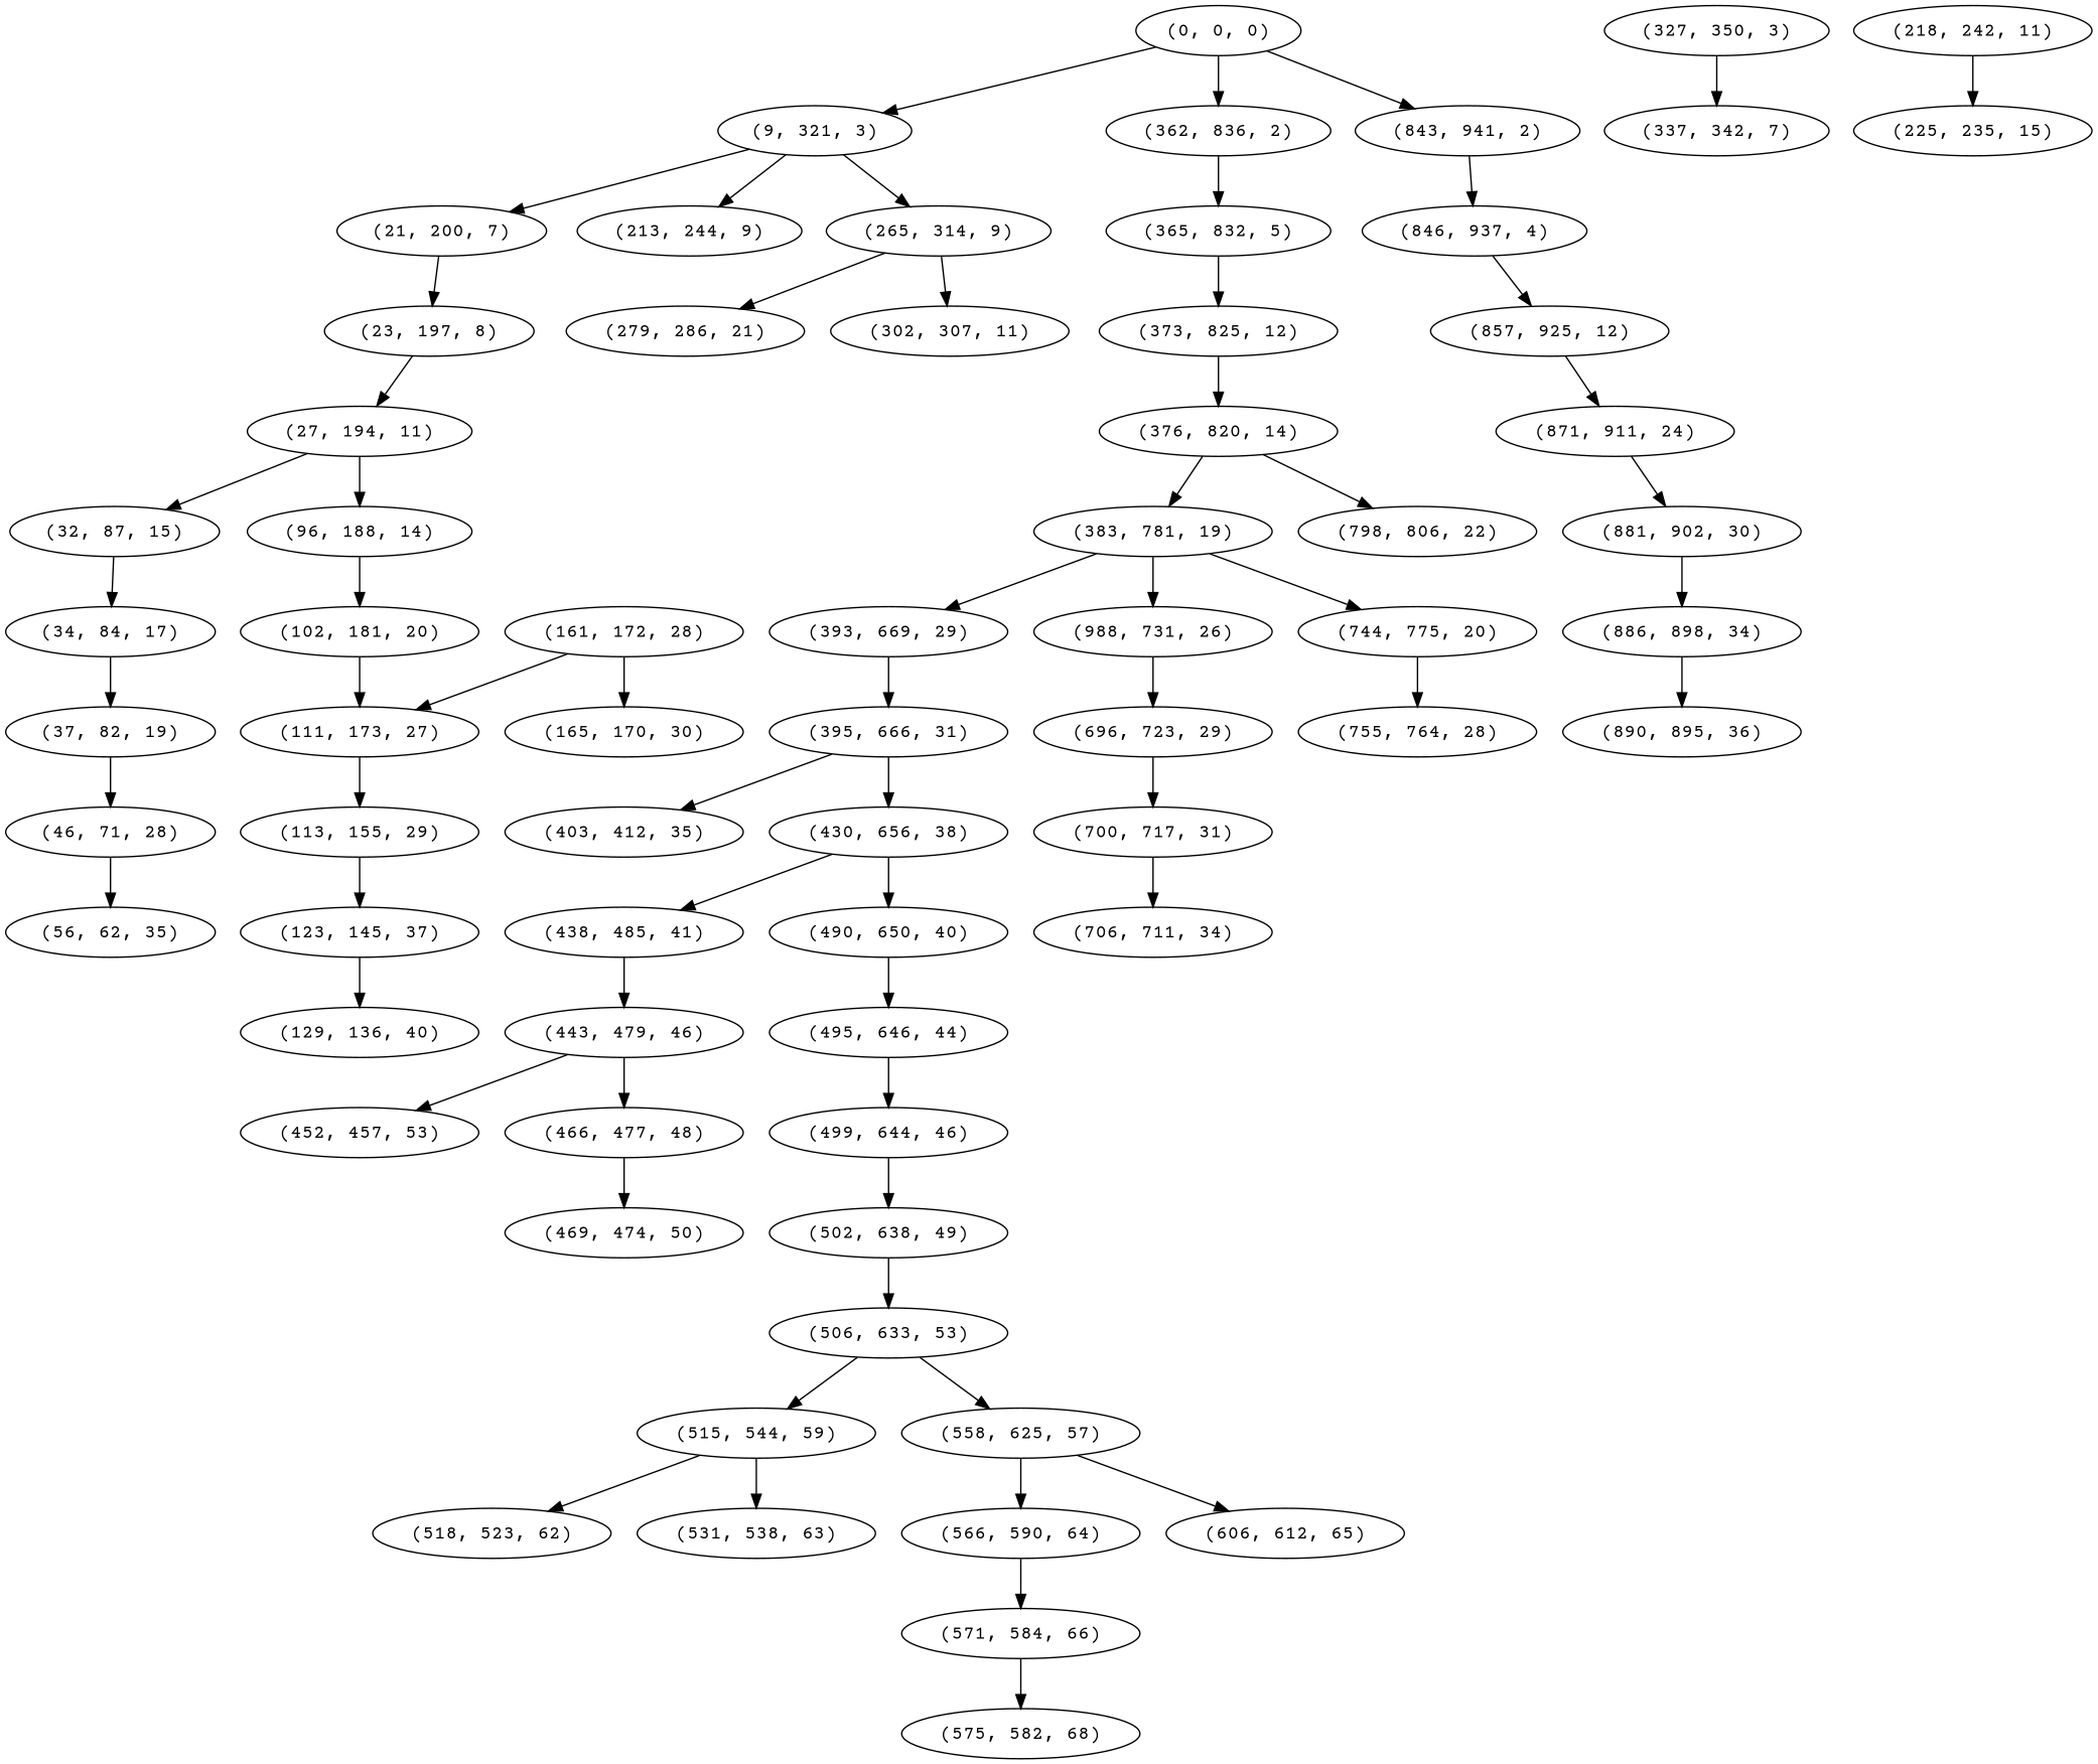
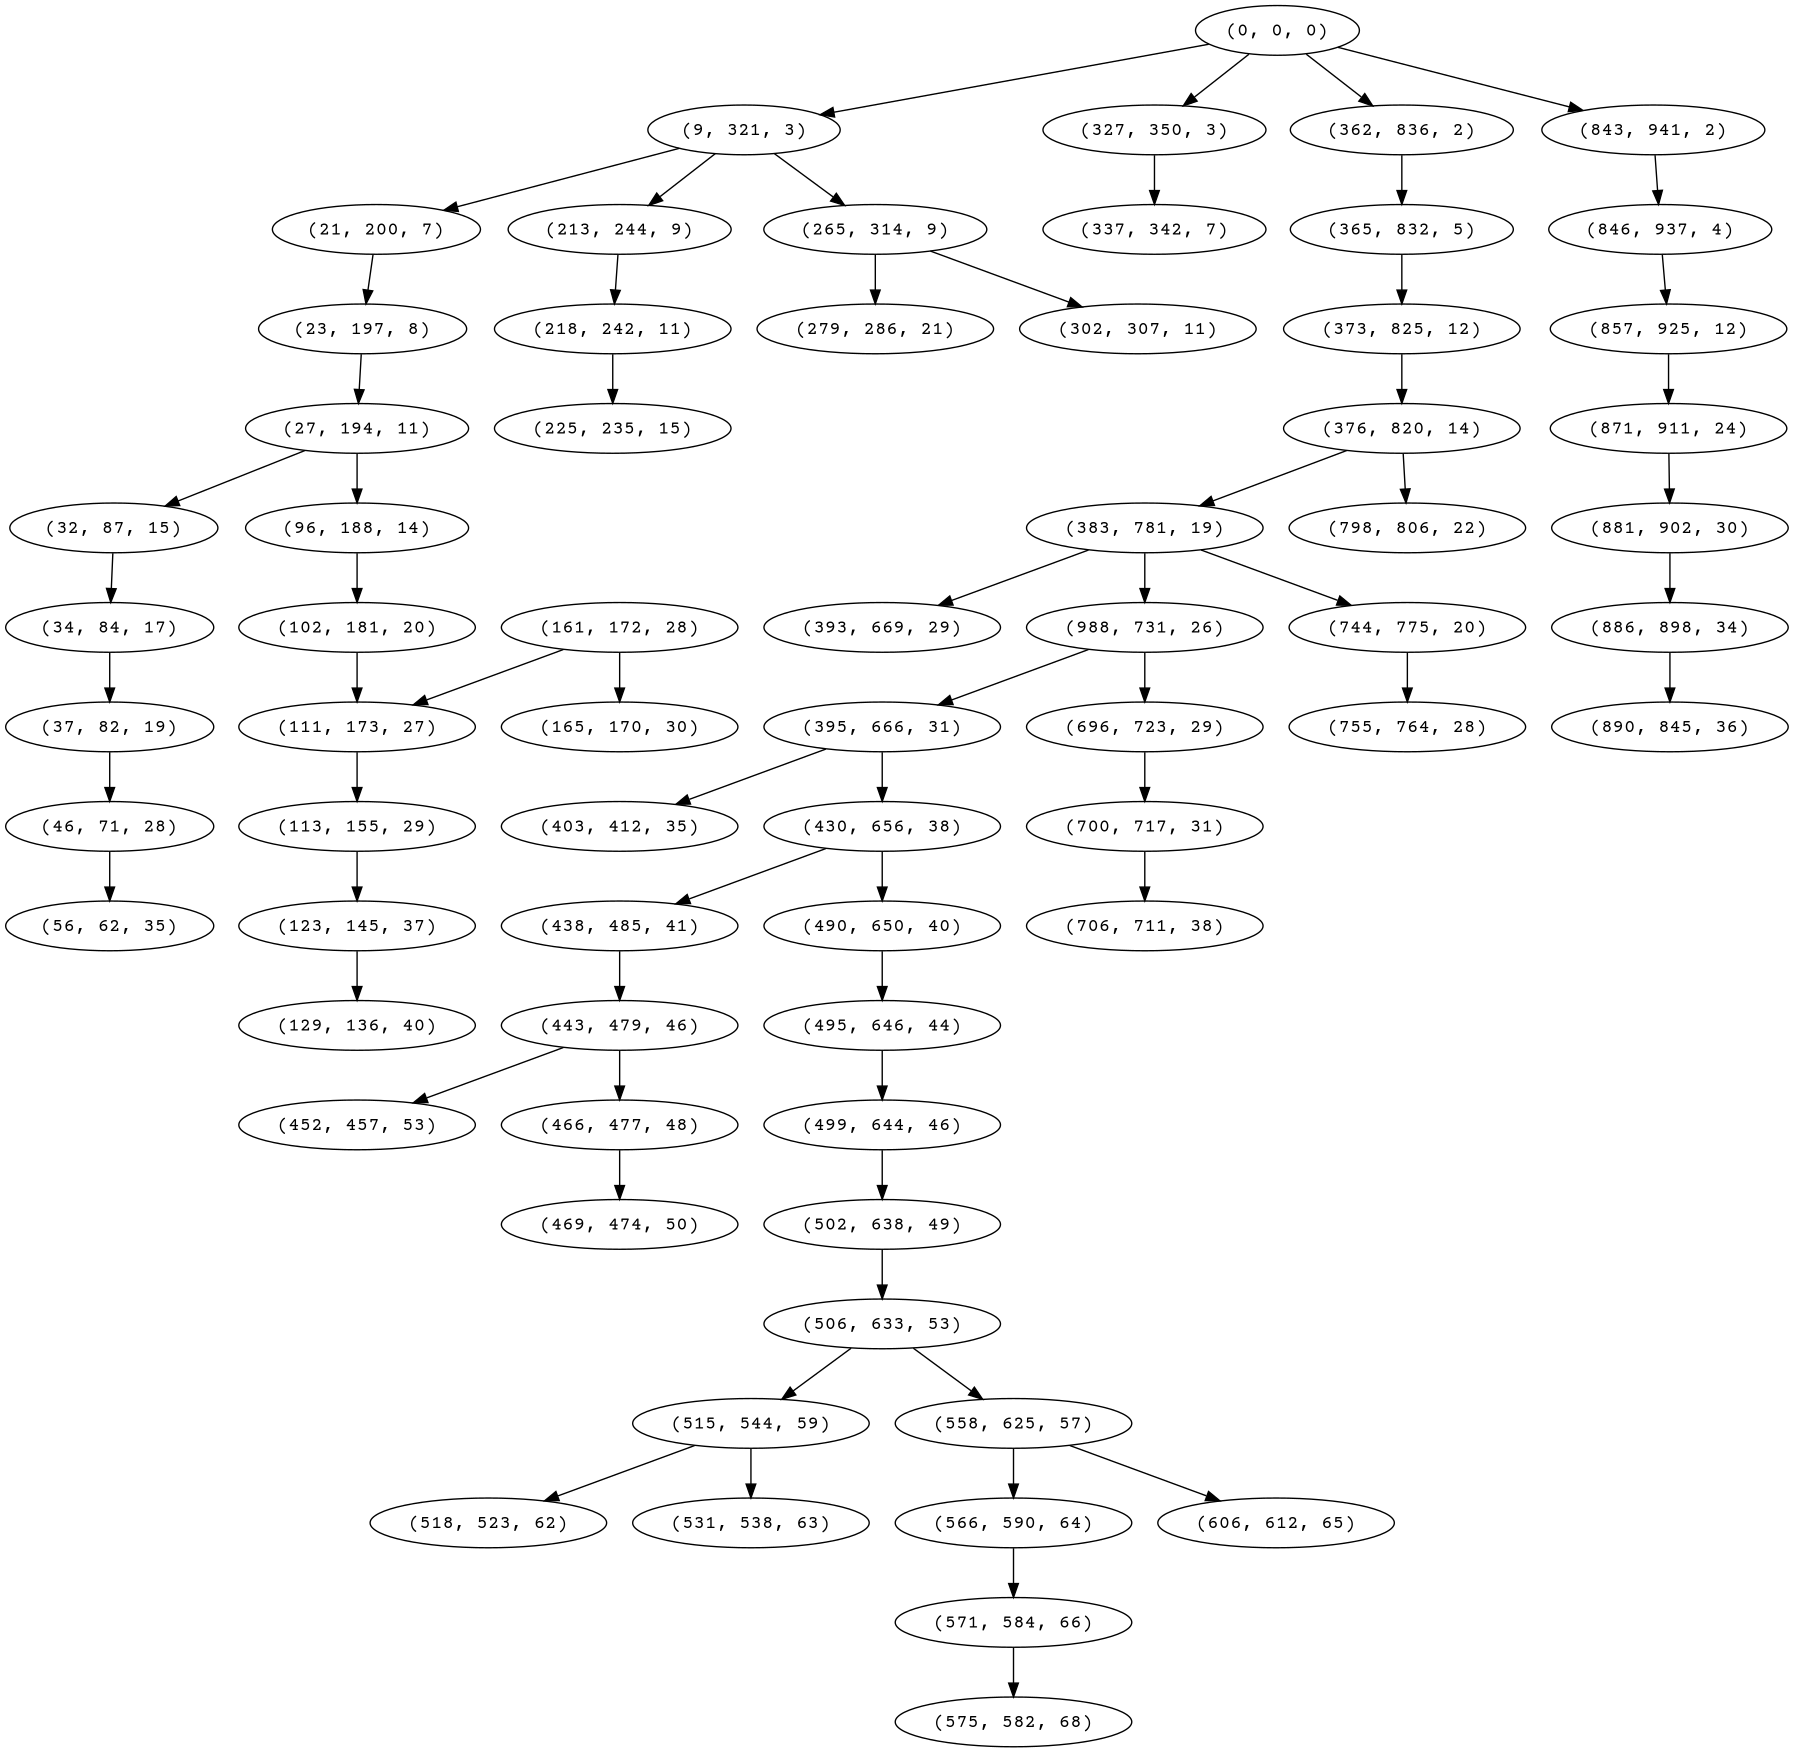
  digraph {
    fontname="Courier Prime"
    node [fontname="Courier Prime"]
    edge [fontname="Courier Prime"]
    "(0, 0, 0)"
    "(9, 321, 3)"
    "(327, 350, 3)"
    "(362, 836, 2)"
    "(843, 941, 2)"
    "(21, 200, 7)"
    "(213, 244, 9)"
    "(265, 314, 9)"
    "(337, 342, 7)"
    "(365, 832, 5)"
    "(846, 937, 4)"
    "(23, 197, 8)"
    "(218, 242, 11)"
    "(279, 286, 21)"
    "(302, 307, 11)"
    "(27, 194, 11)"
    "(32, 87, 15)"
    "(96, 188, 14)"
    "(34, 84, 17)"
    "(102, 181, 20)"
    "(37, 82, 19)"
    "(46, 71, 28)"
    "(56, 62, 35)"
    "(111, 173, 27)"
    "(113, 155, 29)"
    "(123, 145, 37)"
    "(161, 172, 28)"
    "(165, 170, 30)"
    "(129, 136, 40)"
    "(225, 235, 15)"
    "(373, 825, 12)"
    "(376, 820, 14)"
    "(383, 781, 19)"
    "(798, 806, 22)"
    "(393, 669, 29)"
    n36 [label="(988, 731, 26)"]
    "(744, 775, 20)"
    "(395, 666, 31)"
    "(696, 723, 29)"
    "(755, 764, 28)"
    "(403, 412, 35)"
    "(430, 656, 38)"
    "(438, 485, 41)"
    "(490, 650, 40)"
    "(443, 479, 46)"
    "(495, 646, 44)"
    "(452, 457, 53)"
    "(466, 477, 48)"
    "(469, 474, 50)"
    "(499, 644, 46)"
    "(502, 638, 49)"
    "(506, 633, 53)"
    "(515, 544, 59)"
    "(558, 625, 57)"
    "(518, 523, 62)"
    "(531, 538, 63)"
    "(566, 590, 64)"
    "(606, 612, 65)"
    "(571, 584, 66)"
    "(575, 582, 68)"
    "(700, 717, 31)"
-   "(706, 711, 34)"
+   "(706, 711, 34)" [label="(706, 711, 38)"]
    "(857, 925, 12)"
    "(871, 911, 24)"
    "(881, 902, 30)"
    "(886, 898, 34)"
-   "(890, 895, 36)"
+   "(890, 895, 36)" [label="(890, 845, 36)"]
    "(0, 0, 0)" -> "(9, 321, 3)"
+   "(0, 0, 0)" -> "(327, 350, 3)"
    "(0, 0, 0)" -> "(362, 836, 2)"
    "(0, 0, 0)" -> "(843, 941, 2)"
    "(9, 321, 3)" -> "(21, 200, 7)"
    "(9, 321, 3)" -> "(213, 244, 9)"
    "(9, 321, 3)" -> "(265, 314, 9)"
    "(327, 350, 3)" -> "(337, 342, 7)"
    "(362, 836, 2)" -> "(365, 832, 5)"
    "(843, 941, 2)" -> "(846, 937, 4)"
    "(21, 200, 7)" -> "(23, 197, 8)"
+   "(213, 244, 9)" -> "(218, 242, 11)"
    "(265, 314, 9)" -> "(279, 286, 21)"
    "(265, 314, 9)" -> "(302, 307, 11)"
    "(365, 832, 5)" -> "(373, 825, 12)"
    "(846, 937, 4)" -> "(857, 925, 12)"
    "(23, 197, 8)" -> "(27, 194, 11)"
    "(218, 242, 11)" -> "(225, 235, 15)"
    "(27, 194, 11)" -> "(32, 87, 15)"
    "(27, 194, 11)" -> "(96, 188, 14)"
    "(32, 87, 15)" -> "(34, 84, 17)"
    "(96, 188, 14)" -> "(102, 181, 20)"
    "(34, 84, 17)" -> "(37, 82, 19)"
    "(102, 181, 20)" -> "(111, 173, 27)"
    "(37, 82, 19)" -> "(46, 71, 28)"
    "(46, 71, 28)" -> "(56, 62, 35)"
    "(111, 173, 27)" -> "(113, 155, 29)"
    "(113, 155, 29)" -> "(123, 145, 37)"
    "(123, 145, 37)" -> "(129, 136, 40)"
    "(161, 172, 28)" -> "(111, 173, 27)"
    "(161, 172, 28)" -> "(165, 170, 30)"
    "(373, 825, 12)" -> "(376, 820, 14)"
    "(376, 820, 14)" -> "(383, 781, 19)"
    "(376, 820, 14)" -> "(798, 806, 22)"
    "(383, 781, 19)" -> "(393, 669, 29)"
    "(383, 781, 19)" -> n36
    "(383, 781, 19)" -> "(744, 775, 20)"
-   "(393, 669, 29)" -> "(395, 666, 31)"
+   n36 -> "(395, 666, 31)"
    n36 -> "(696, 723, 29)"
    "(744, 775, 20)" -> "(755, 764, 28)"
    "(395, 666, 31)" -> "(403, 412, 35)"
    "(395, 666, 31)" -> "(430, 656, 38)"
    "(696, 723, 29)" -> "(700, 717, 31)"
    "(430, 656, 38)" -> "(438, 485, 41)"
    "(430, 656, 38)" -> "(490, 650, 40)"
    "(438, 485, 41)" -> "(443, 479, 46)"
    "(490, 650, 40)" -> "(495, 646, 44)"
    "(443, 479, 46)" -> "(452, 457, 53)"
    "(443, 479, 46)" -> "(466, 477, 48)"
    "(495, 646, 44)" -> "(499, 644, 46)"
    "(466, 477, 48)" -> "(469, 474, 50)"
    "(499, 644, 46)" -> "(502, 638, 49)"
    "(502, 638, 49)" -> "(506, 633, 53)"
    "(506, 633, 53)" -> "(515, 544, 59)"
    "(506, 633, 53)" -> "(558, 625, 57)"
    "(515, 544, 59)" -> "(518, 523, 62)"
    "(515, 544, 59)" -> "(531, 538, 63)"
    "(558, 625, 57)" -> "(566, 590, 64)"
    "(558, 625, 57)" -> "(606, 612, 65)"
    "(566, 590, 64)" -> "(571, 584, 66)"
    "(571, 584, 66)" -> "(575, 582, 68)"
    "(700, 717, 31)" -> "(706, 711, 34)"
    "(857, 925, 12)" -> "(871, 911, 24)"
    "(871, 911, 24)" -> "(881, 902, 30)"
    "(881, 902, 30)" -> "(886, 898, 34)"
    "(886, 898, 34)" -> "(890, 895, 36)"
  }
